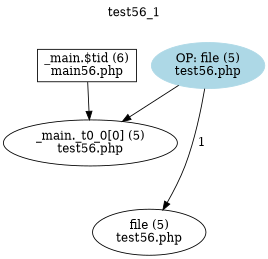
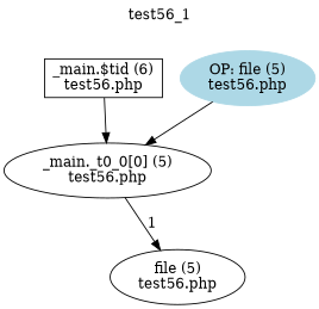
  digraph {
    label=test56_1
    labelloc=t
    node [shape=ellipse]
-   n1 [label="_main.$tid (6)\nmain56.php" shape=box]
+   n1 [label="_main.$tid (6)\ntest56.php" shape=box]
    n2 [label="_main._t0_0[0] (5)\ntest56.php"]
    n3 [color=lightblue label="OP: file (5)\ntest56.php" style=filled]
    n4 [label="file (5)\ntest56.php"]
    n1 -> n2
    n3 -> n2
-   n3 -> n4 [label=1]
+   n2 -> n4 [label=1]
  }
